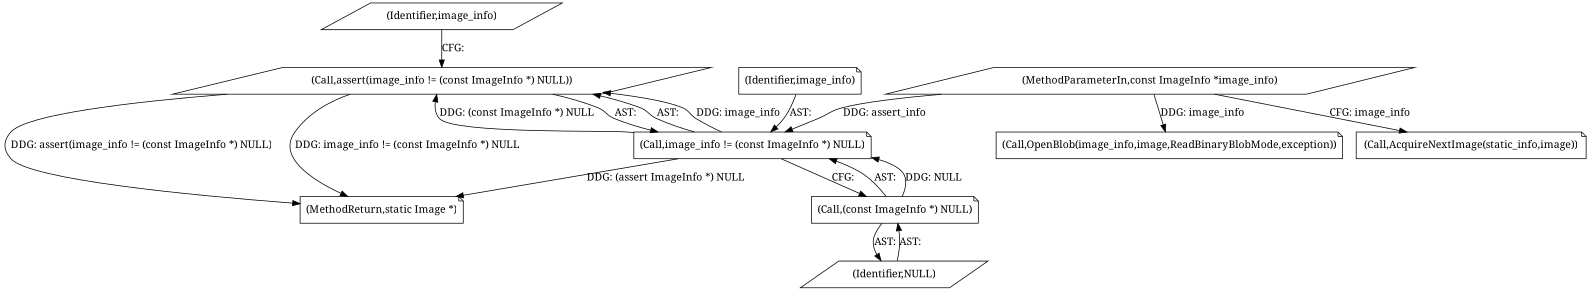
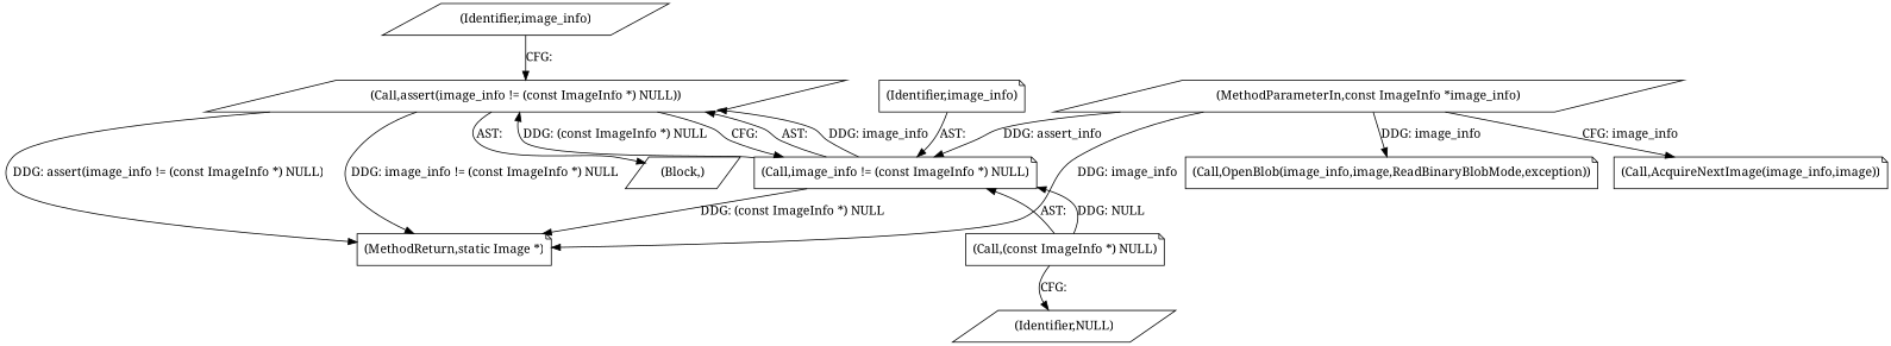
  digraph {
    fontname="Noto Serif"
    node [fontname="Noto Serif" shape=note]
    edge [fontname="Noto Serif"]
    n1 [label="(Call,assert(image_info != (const ImageInfo *) NULL))" shape=parallelogram]
    n2 [label="(Call,image_info != (const ImageInfo *) NULL)"]
+   n3 [label="(Block,)" shape=parallelogram]
    n4 [label="(MethodReturn,static Image *)"]
    n5 [label="(Call,(const ImageInfo *) NULL)"]
    n6 [label="(Identifier,NULL)" shape=parallelogram]
    n7 [label="(MethodParameterIn,const ImageInfo *image_info)" shape=parallelogram]
    n8 [label="(Call,OpenBlob(image_info,image,ReadBinaryBlobMode,exception))"]
-   n9 [label="(Call,AcquireNextImage(static_info,image))"]
+   n9 [label="(Call,AcquireNextImage(image_info,image))"]
    n10 [label="(Identifier,image_info)" shape=parallelogram]
    n11 [label="(Identifier,image_info)"]
-   n1 -> n2 [label="AST: "]
+   n1 -> n2 [label="CFG: "]
+   n1 -> n3 [label="AST: "]
    n1 -> n4 [label="DDG: assert(image_info != (const ImageInfo *) NULL)"]
    n1 -> n4 [label="DDG: image_info != (const ImageInfo *) NULL"]
    n2 -> n1 [label="AST: "]
    n2 -> n1 [label="DDG: image_info"]
    n2 -> n1 [label="DDG: (const ImageInfo *) NULL"]
-   n2 -> n4 [label="DDG: (assert ImageInfo *) NULL"]
-   n2 -> n5 [label="CFG: "]
+   n2 -> n4 [label="DDG: (const ImageInfo *) NULL"]
    n5 -> n2 [label="AST: "]
    n5 -> n2 [label="DDG: NULL"]
-   n5 -> n6 [label="AST: "]
-   n6 -> n5 [label="AST: "]
+   n5 -> n6 [label="CFG: "]
    n7 -> n2 [label="DDG: assert_info"]
+   n7 -> n4 [label="DDG: image_info"]
    n7 -> n8 [label="DDG: image_info"]
    n7 -> n9 [label="CFG: image_info"]
    n10 -> n1 [label="CFG: "]
    n11 -> n2 [label="AST: "]
  }
